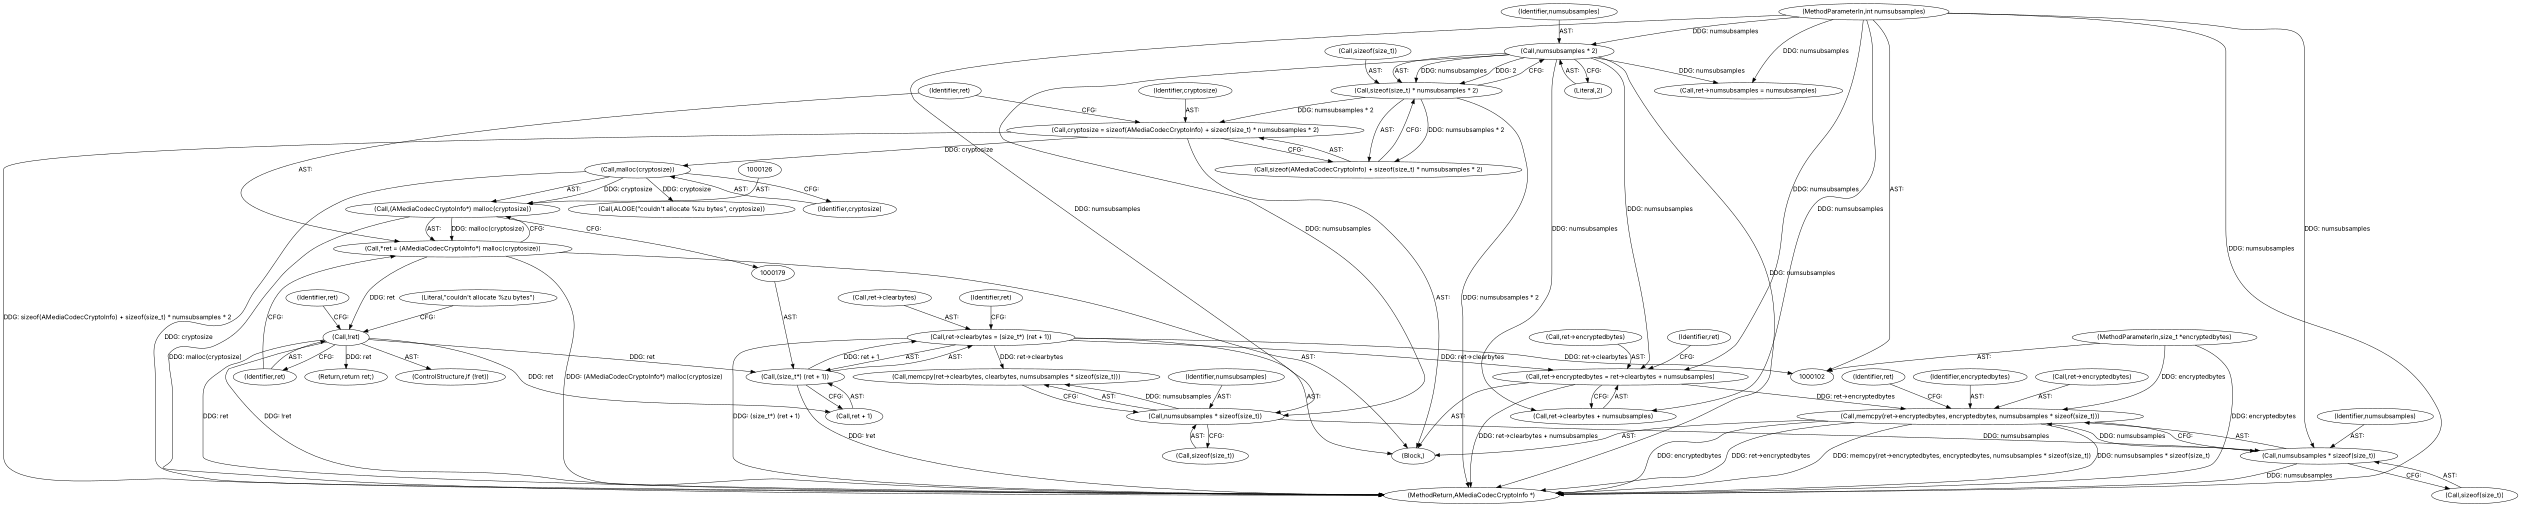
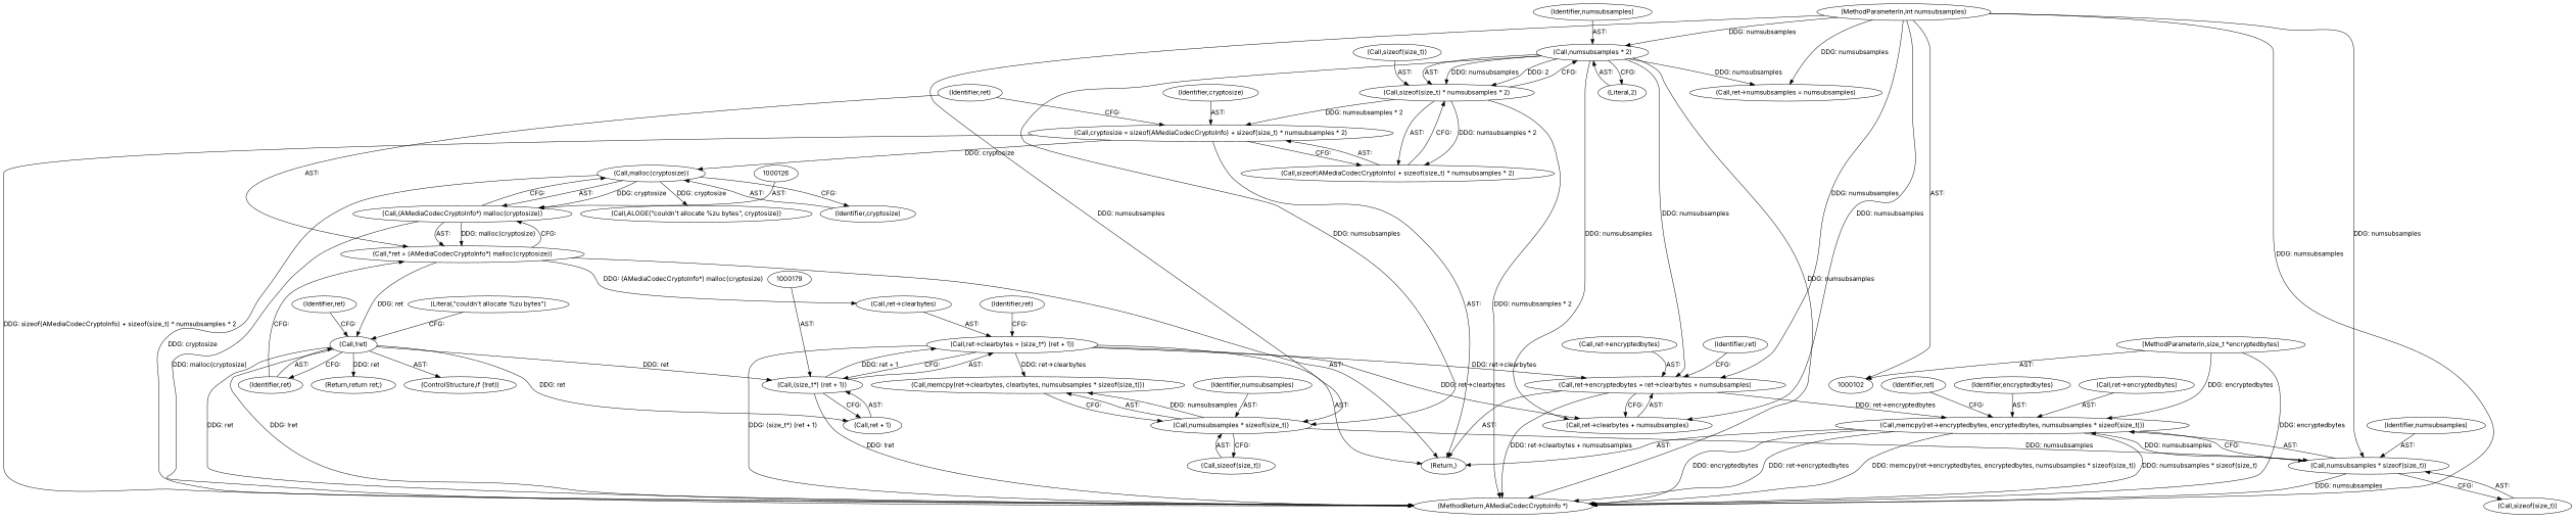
  digraph {
    fontname=Inter
    node [fontname=Inter]
    edge [fontname=Inter]
    n1 [label="(Call,memcpy(ret->encryptedbytes, encryptedbytes, numsubsamples * sizeof(size_t)))"]
    n2 [label="(Call,numsubsamples * sizeof(size_t))"]
-   n3 [label="(Block,)"]
+   n3 [label="(Return,)"]
    n4 [label="(MethodReturn,AMediaCodecCryptoInfo *)"]
    n5 [label="(Call,sizeof(size_t))"]
    n6 [label="(Call,ret->encryptedbytes = ret->clearbytes + numsubsamples)"]
    n7 [label="(Call,ret->clearbytes + numsubsamples)"]
    n8 [label="(Call,ret->clearbytes = (size_t*) (ret + 1))"]
    n9 [label="(Call,(size_t*) (ret + 1))"]
    n10 [label="(Call,memcpy(ret->clearbytes, clearbytes, numsubsamples * sizeof(size_t)))"]
    n11 [label="(Call,ret + 1)"]
    n12 [label="(Call,numsubsamples * sizeof(size_t))"]
    n13 [label="(Call,!ret)"]
    n14 [label="(Return,return ret;)"]
    n15 [label="(Identifier,ret)"]
    n16 [label="(ControlStructure,if (!ret))"]
    n17 [label="(Call,*ret = (AMediaCodecCryptoInfo*) malloc(cryptosize))"]
    n18 [label="(Call,(AMediaCodecCryptoInfo*) malloc(cryptosize))"]
    n19 [label="(Call,malloc(cryptosize))"]
    n20 [label="(Identifier,cryptosize)"]
    n21 [label="(Call,ALOGE(\"couldn't allocate %zu bytes\", cryptosize))"]
    n22 [label="(Call,cryptosize = sizeof(AMediaCodecCryptoInfo) + sizeof(size_t) * numsubsamples * 2)"]
    n23 [label="(Call,sizeof(AMediaCodecCryptoInfo) + sizeof(size_t) * numsubsamples * 2)"]
    n24 [label="(Call,sizeof(size_t) * numsubsamples * 2)"]
    n25 [label="(Call,numsubsamples * 2)"]
    n26 [label="(Call,ret->numsubsamples = numsubsamples)"]
    n27 [label="(Literal,2)"]
    n28 [label="(Call,sizeof(size_t))"]
    n29 [label="(MethodParameterIn,int numsubsamples)"]
    1000102
    n31 [label="(MethodParameterIn,size_t *encryptedbytes)"]
    n32 [label="(Identifier,ret)"]
    n33 [label="(Identifier,cryptosize)"]
    n34 [label="(Identifier,ret)"]
    n35 [label="(Identifier,numsubsamples)"]
    n36 [label="(Identifier,encryptedbytes)"]
    n37 [label="(Identifier,numsubsamples)"]
    n38 [label="(Call,ret->encryptedbytes)"]
    n39 [label="(Identifier,ret)"]
    n40 [label="(Literal,\"couldn't allocate %zu bytes\")"]
    n41 [label="(Call,ret->encryptedbytes)"]
    n42 [label="(Call,ret->clearbytes)"]
    n43 [label="(Identifier,ret)"]
    n44 [label="(Call,sizeof(size_t))"]
    n45 [label="(Identifier,numsubsamples)"]
    n46 [label="(Identifier,ret)"]
    1000179
    1000126
    n1 -> n2 [label="CFG: "]
    n1 -> n3 [label="AST: "]
    n1 -> n4 [label="DDG: memcpy(ret->encryptedbytes, encryptedbytes, numsubsamples * sizeof(size_t))"]
    n1 -> n4 [label="DDG: numsubsamples * sizeof(size_t)"]
    n1 -> n4 [label="DDG: encryptedbytes"]
    n1 -> n4 [label="DDG: ret->encryptedbytes"]
    n2 -> n1 [label="AST: "]
    n2 -> n1 [label="DDG: numsubsamples"]
    n2 -> n4 [label="DDG: numsubsamples"]
    n2 -> n5 [label="CFG: "]
    n5 -> n2 [label="AST: "]
    n6 -> n1 [label="DDG: ret->encryptedbytes"]
    n6 -> n3 [label="AST: "]
    n6 -> n4 [label="DDG: ret->clearbytes + numsubsamples"]
    n6 -> n7 [label="CFG: "]
    n7 -> n6 [label="AST: "]
    n8 -> n3 [label="AST: "]
    n8 -> n4 [label="DDG: (size_t*) (ret + 1)"]
    n8 -> n6 [label="DDG: ret->clearbytes"]
-   n8 -> 1000102 [label="DDG: ret->clearbytes"]
-   n8 -> n9 [label="AST: "]
+   n8 -> n7 [label="DDG: ret->clearbytes"]
+   n8 -> n9 [label="CFG: "]
    n8 -> n10 [label="DDG: ret->clearbytes"]
    n9 -> n4 [label="DDG: !ret"]
    n9 -> n8 [label="AST: "]
    n9 -> n8 [label="DDG: ret + 1"]
    n9 -> n11 [label="CFG: "]
    n10 -> n12 [label="CFG: "]
    n11 -> n9 [label="AST: "]
    n12 -> n2 [label="DDG: numsubsamples"]
    n12 -> n10 [label="AST: "]
    n12 -> n10 [label="DDG: numsubsamples"]
    n12 -> n28 [label="CFG: "]
    n13 -> n4 [label="DDG: !ret"]
    n13 -> n4 [label="DDG: ret"]
    n13 -> n9 [label="DDG: ret"]
    n13 -> n11 [label="DDG: ret"]
    n13 -> n14 [label="DDG: ret"]
    n13 -> n15 [label="CFG: "]
    n13 -> n16 [label="AST: "]
    n15 -> n13 [label="AST: "]
    n15 -> n17 [label="CFG: "]
    n17 -> n3 [label="AST: "]
-   n17 -> n4 [label="DDG: (AMediaCodecCryptoInfo*) malloc(cryptosize)"]
+   n17 -> n42 [label="DDG: (AMediaCodecCryptoInfo*) malloc(cryptosize)"]
    n17 -> n13 [label="DDG: ret"]
    n17 -> n18 [label="CFG: "]
    n18 -> n4 [label="DDG: malloc(cryptosize)"]
    n18 -> n17 [label="AST: "]
    n18 -> n17 [label="DDG: malloc(cryptosize)"]
-   n18 -> 1000179 [label="CFG: "]
+   n18 -> n19 [label="CFG: "]
    n19 -> n4 [label="DDG: cryptosize"]
    n19 -> n18 [label="AST: "]
    n19 -> n18 [label="DDG: cryptosize"]
    n19 -> n20 [label="CFG: "]
    n19 -> n21 [label="DDG: cryptosize"]
    n20 -> n19 [label="AST: "]
    n22 -> n3 [label="AST: "]
    n22 -> n4 [label="DDG: sizeof(AMediaCodecCryptoInfo) + sizeof(size_t) * numsubsamples * 2"]
    n22 -> n19 [label="DDG: cryptosize"]
    n22 -> n23 [label="CFG: "]
    n23 -> n22 [label="AST: "]
    n23 -> n24 [label="CFG: "]
    n24 -> n4 [label="DDG: numsubsamples * 2"]
    n24 -> n22 [label="DDG: numsubsamples * 2"]
    n24 -> n23 [label="AST: "]
    n24 -> n23 [label="DDG: numsubsamples * 2"]
    n24 -> n25 [label="CFG: "]
    n25 -> n4 [label="DDG: numsubsamples"]
    n25 -> n6 [label="DDG: numsubsamples"]
    n25 -> n7 [label="DDG: numsubsamples"]
    n25 -> n12 [label="DDG: numsubsamples"]
    n25 -> n24 [label="AST: "]
    n25 -> n24 [label="DDG: numsubsamples"]
    n25 -> n24 [label="DDG: 2"]
    n25 -> n26 [label="DDG: numsubsamples"]
    n25 -> n27 [label="CFG: "]
    n27 -> n25 [label="AST: "]
    n28 -> n12 [label="AST: "]
    n29 -> n2 [label="DDG: numsubsamples"]
    n29 -> n4 [label="DDG: numsubsamples"]
    n29 -> n6 [label="DDG: numsubsamples"]
    n29 -> n7 [label="DDG: numsubsamples"]
    n29 -> n12 [label="DDG: numsubsamples"]
    n29 -> n25 [label="DDG: numsubsamples"]
    n29 -> n26 [label="DDG: numsubsamples"]
    n29 -> 1000102 [label="AST: "]
    n31 -> n1 [label="DDG: encryptedbytes"]
    n31 -> n4 [label="DDG: encryptedbytes"]
    n31 -> 1000102 [label="AST: "]
    n32 -> n13 [label="CFG: "]
    n33 -> n22 [label="AST: "]
    n34 -> n6 [label="CFG: "]
    n35 -> n2 [label="AST: "]
    n36 -> n1 [label="AST: "]
    n37 -> n12 [label="AST: "]
    n38 -> n1 [label="AST: "]
    n39 -> n8 [label="CFG: "]
    n40 -> n13 [label="CFG: "]
    n41 -> n6 [label="AST: "]
    n42 -> n8 [label="AST: "]
    n43 -> n17 [label="AST: "]
    n43 -> n22 [label="CFG: "]
    n44 -> n24 [label="AST: "]
    n45 -> n25 [label="AST: "]
    n46 -> n1 [label="CFG: "]
    1000179 -> n9 [label="AST: "]
    1000126 -> n18 [label="AST: "]
  }
